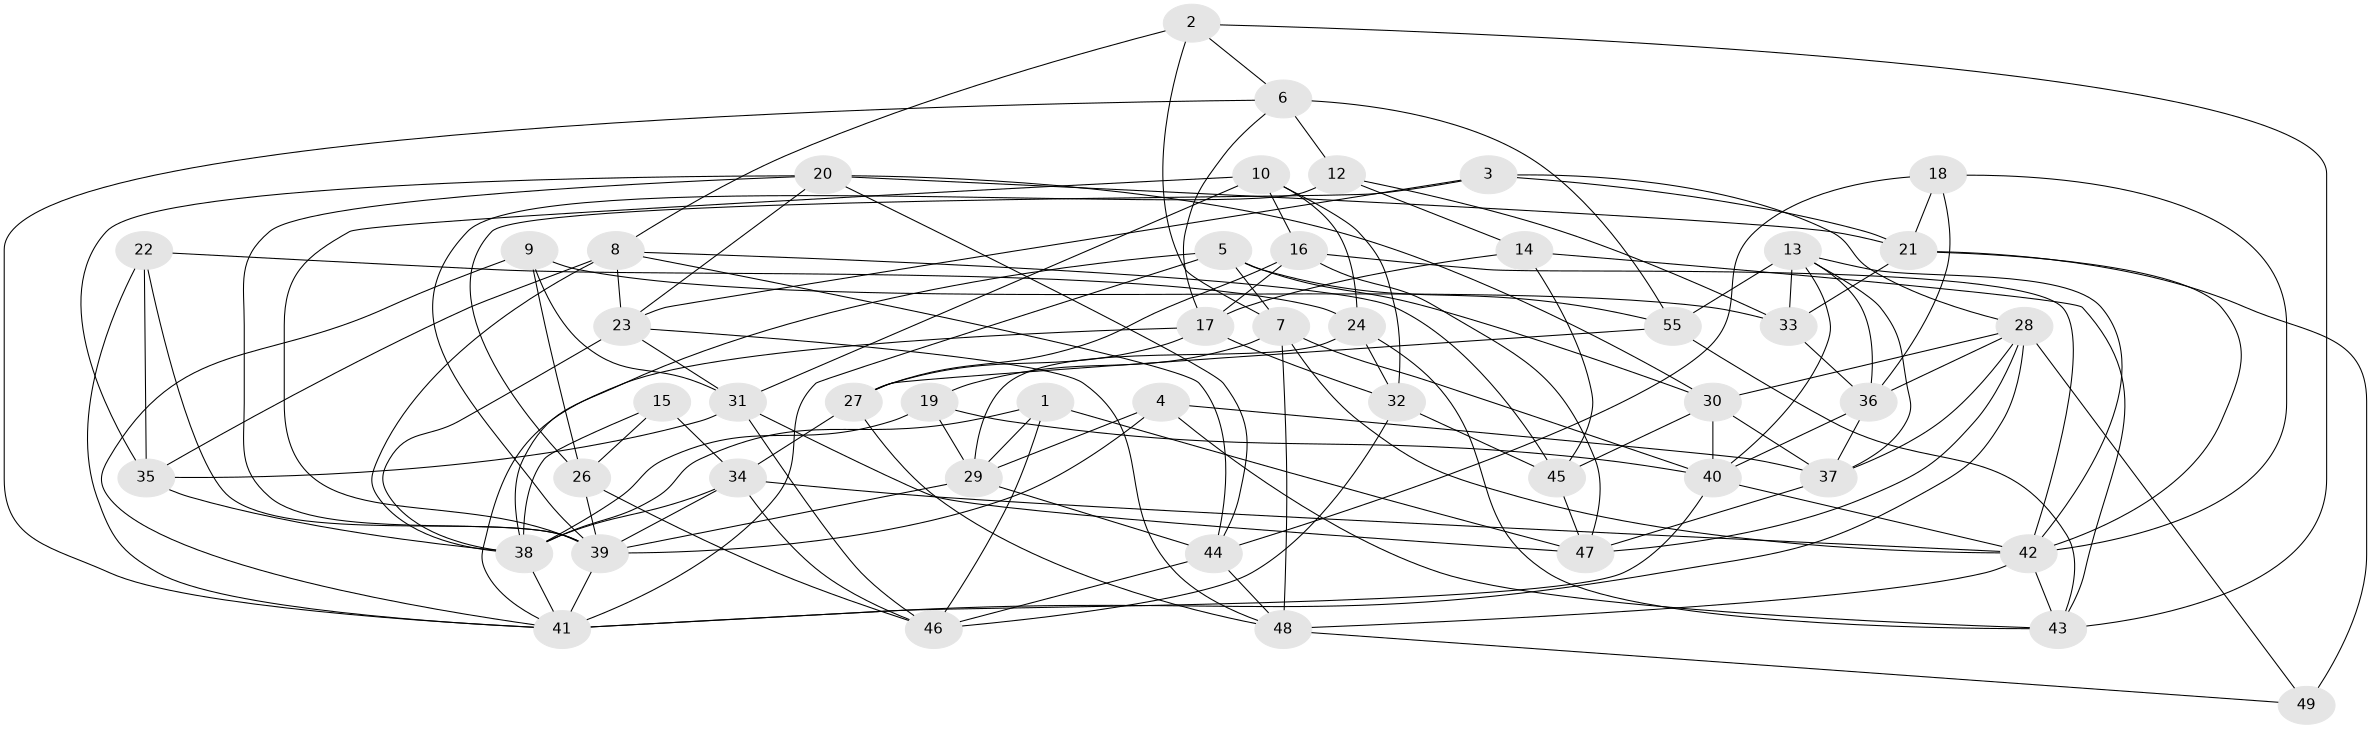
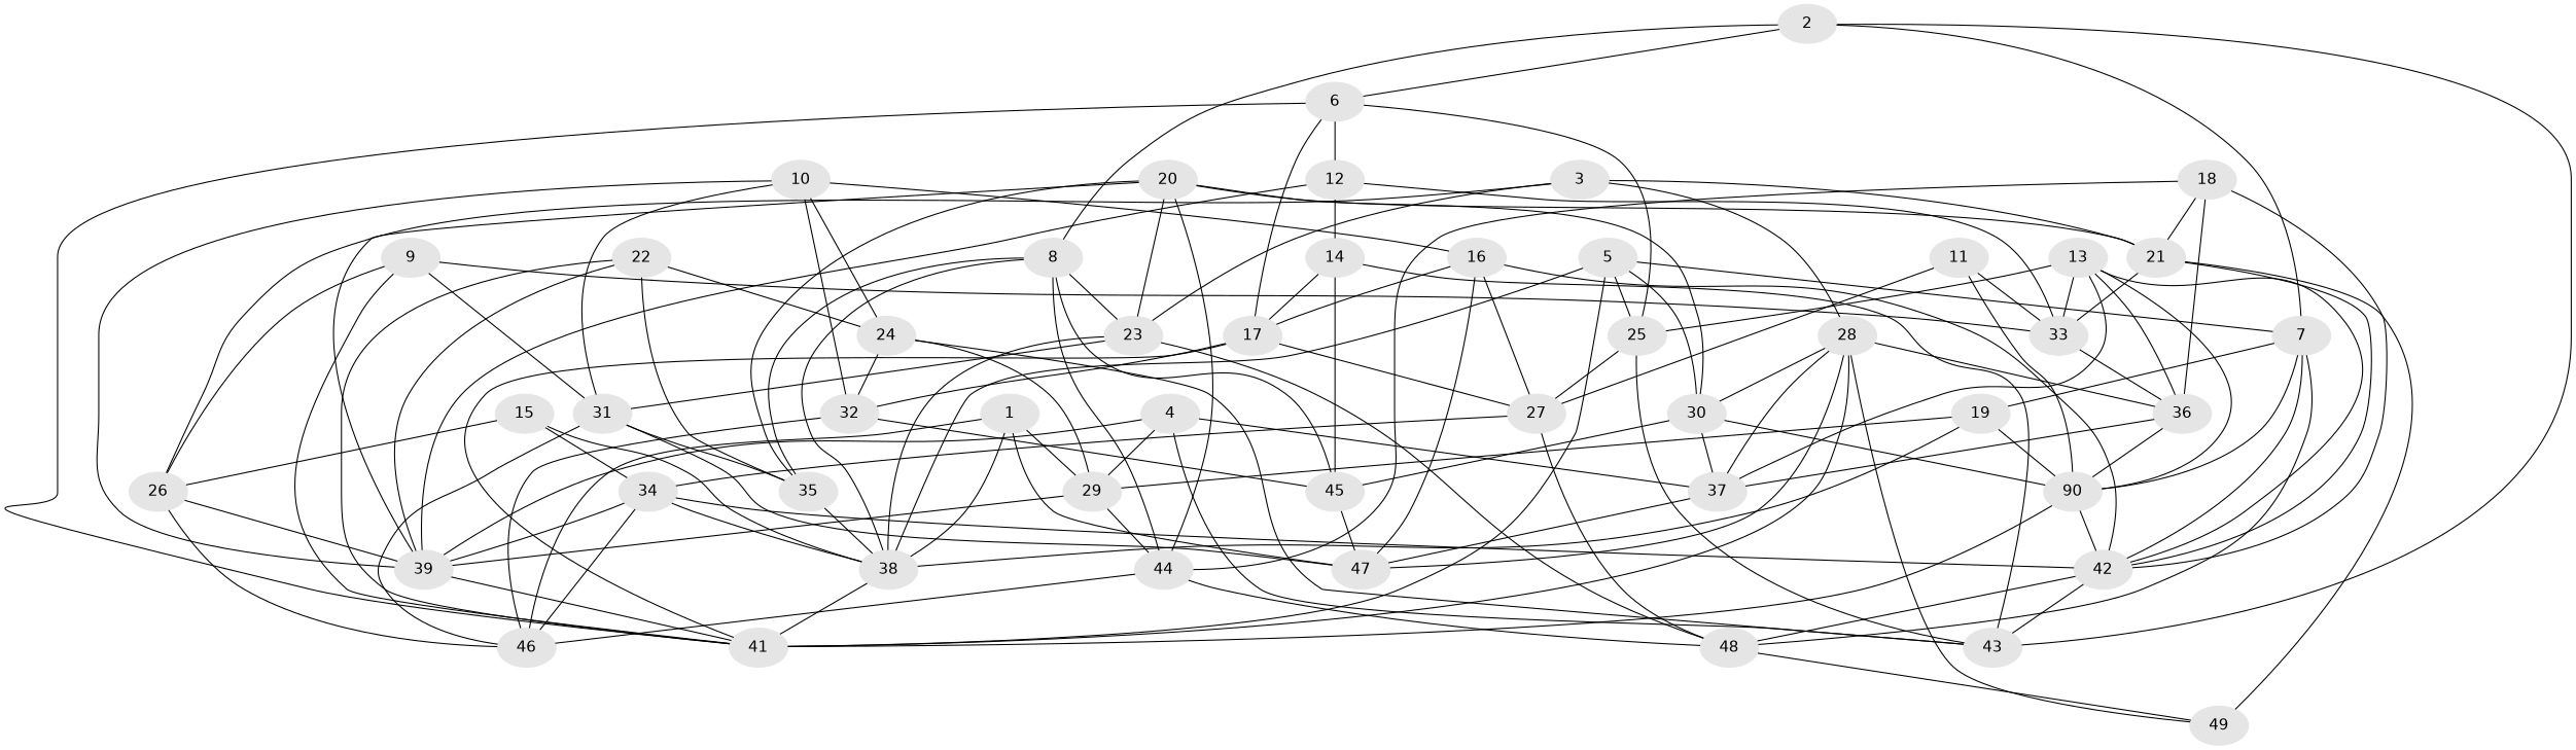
  graph {
    fontname="DejaVu Sans"
    node [color=gray90 fontname="DejaVu Sans" style=filled]
    edge [fontname="DejaVu Sans" weight=1.0]
    1
    29
    38
    46
    47
    39
    44
    41
    2
    6
    7
    8
    43
-   25 [label=55]
+   25
    12
    17
    19
-   40
+   40 [label=90]
    42
    48
    23
    35
    45
    3
    21
    26
    28
    33
    49
    31
    37
    30
    36
    4
    5
    22
    24
    27
    14
    32
    9
    10
    16
+   11
    34
    13
    15
    18
    20
    1 -- 29
    1 -- 38
    1 -- 46
    1 -- 47
    29 -- 39
    29 -- 44
    38 -- 41
    39 -- 41
    44 -- 46
    44 -- 48
    2 -- 6
    2 -- 7
    2 -- 8
    2 -- 43
    6 -- 41
    6 -- 25
    6 -- 12 [weight=2.0]
    6 -- 17
    7 -- 19
    7 -- 40
    7 -- 42
    7 -- 48
    8 -- 38
    8 -- 44
    8 -- 23
    8 -- 35
    8 -- 45
    25 -- 43
    25 -- 27
    12 -- 39 [weight=2.0]
    12 -- 33
    12 -- 14
    17 -- 41
    17 -- 27
    17 -- 32
    19 -- 29
    19 -- 38
    19 -- 40
    40 -- 41 [weight=2.0]
    40 -- 42 [weight=2.0]
    42 -- 43
    42 -- 48
    48 -- 49
    23 -- 38
    23 -- 48
    23 -- 31
    35 -- 38
    45 -- 47
    3 -- 23
    3 -- 21
    3 -- 26
    3 -- 28
    21 -- 42
    21 -- 33
    21 -- 49 [weight=2.0]
    26 -- 46
    26 -- 39
    28 -- 47
    28 -- 41
    28 -- 49
    28 -- 37
    28 -- 30
    28 -- 36
    33 -- 36
    31 -- 46
    31 -- 47
    31 -- 35
    37 -- 47
    30 -- 40
    30 -- 45
    30 -- 37
    36 -- 40
    36 -- 37
    4 -- 29
    4 -- 39
    4 -- 43
    4 -- 37
    5 -- 38 [weight=2.0]
    5 -- 41
    5 -- 7
    5 -- 25
    5 -- 30
    22 -- 39
    22 -- 41
    22 -- 35
    22 -- 24
    24 -- 29
    24 -- 43
    24 -- 32
    27 -- 48
    27 -- 34
    14 -- 43
    14 -- 17
    14 -- 45
    32 -- 46
    32 -- 45 [weight=2.0]
    9 -- 41
    9 -- 26
    9 -- 33
    9 -- 31
    10 -- 39
    10 -- 31
    10 -- 24 [weight=2.0]
    10 -- 32
    10 -- 16
    16 -- 47
    16 -- 17
    16 -- 42
    16 -- 27
+   11 -- 40
+   11 -- 33 [weight=2.0]
+   11 -- 27
    34 -- 38
    34 -- 46
    34 -- 39
    34 -- 42
    13 -- 25
    13 -- 40
    13 -- 42
    13 -- 33
    13 -- 37
    13 -- 36
    15 -- 38
    15 -- 26 [weight=2.0]
    15 -- 34
    18 -- 44
    18 -- 42
    18 -- 21
    18 -- 36
    20 -- 39
    20 -- 44
    20 -- 23
    20 -- 35
    20 -- 21
    20 -- 30
  }
